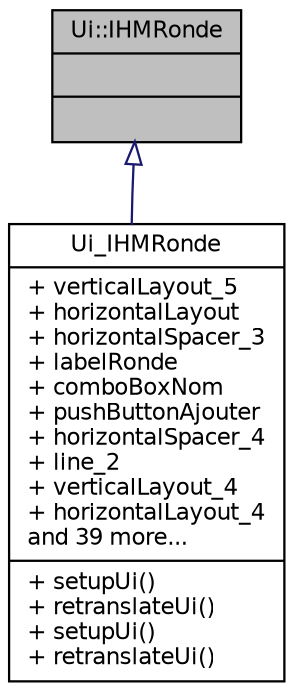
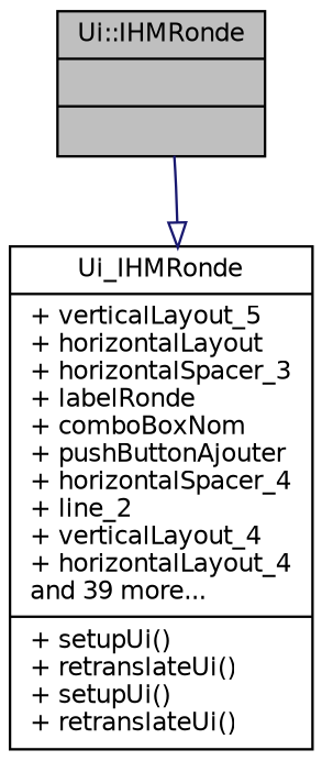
  digraph {
    node [color=black fontname=Helvetica fontsize=10 shape=record style=filled]
    n1 [fillcolor=grey75 fontcolor=black height=0.2 label="{Ui::IHMRonde\n||}" width=0.4]
    n2 [fillcolor=white height=0.2 label="{Ui_IHMRonde\n|+ verticalLayout_5\l+ horizontalLayout\l+ horizontalSpacer_3\l+ labelRonde\l+ comboBoxNom\l+ pushButtonAjouter\l+ horizontalSpacer_4\l+ line_2\l+ verticalLayout_4\l+ horizontalLayout_4\land 39 more...\l|+ setupUi()\l+ retranslateUi()\l+ setupUi()\l+ retranslateUi()\l}" width=0.4]
-   n1 -> n2 [arrowtail=onormal color=midnightblue dir=back fontname=Helvetica fontsize=10 labelfontname=Helvetica labelfontsize=10 style=solid]
+   n2 -> n1 [arrowtail=onormal color=midnightblue dir=back fontname=Helvetica fontsize=10 labelfontname=Helvetica labelfontsize=10 style=solid]
  }
